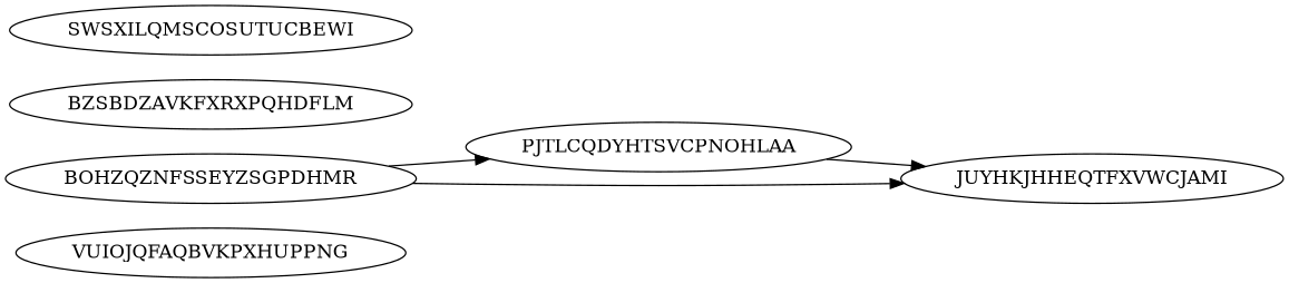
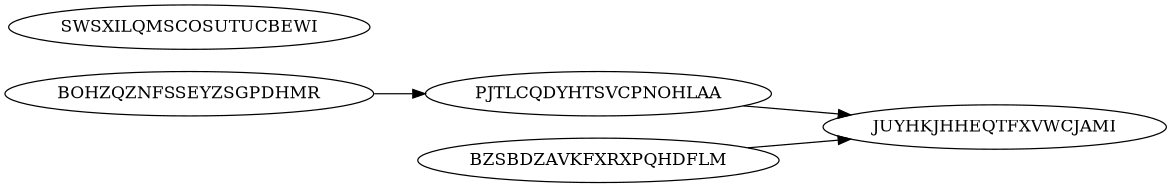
  digraph {
    rankdir=LR
    node [Processor=2 Start=0 Weight=15]
-   VUIOJQFAQBVKPXHUPPNG [Processor=1 Weight=19]
    BOHZQZNFSSEYZSGPDHMR [Weight=17]
    PJTLCQDYHTSVCPNOHLAA [Start=17 Weight=14]
    JUYHKJHHEQTFXVWCJAMI [Start=31]
    BZSBDZAVKFXRXPQHDFLM [Processor=3 Weight=12]
    SWSXILQMSCOSUTUCBEWI [Processor=3 Start=12]
    BOHZQZNFSSEYZSGPDHMR -> PJTLCQDYHTSVCPNOHLAA [Weight=12]
-   BOHZQZNFSSEYZSGPDHMR -> JUYHKJHHEQTFXVWCJAMI [Weight=10]
+   BZSBDZAVKFXRXPQHDFLM -> JUYHKJHHEQTFXVWCJAMI [Weight=10]
    PJTLCQDYHTSVCPNOHLAA -> JUYHKJHHEQTFXVWCJAMI [Weight=18]
  }
